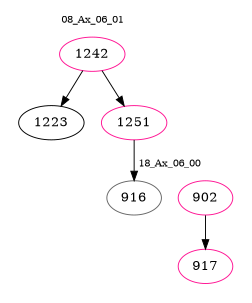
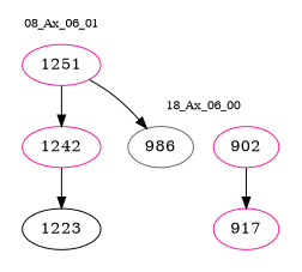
  digraph {
    node [color=deeppink]
    edge [arrowhead=normal color=black]
    n1 [label=1242]
    n2 [color=black label=1223]
    n3 [label=1251]
    n4 [label=902]
    n5 [label=917]
-   n6 [color=gray40 label=916]
+   n6 [color=gray40 label=986]
    subgraph cluster_1 {
      color=white
      fontsize=10
      label="08_Ax_06_01"
      n1
      n2
      n3
    }
    subgraph cluster_2 {
      color=white
      fontsize=10
      label="18_Ax_06_00"
      n4
      n5
      n6
    }
    n1 -> n2
-   n1 -> n3
+   n3 -> n1
    n3 -> n6
    n4 -> n5
  }
